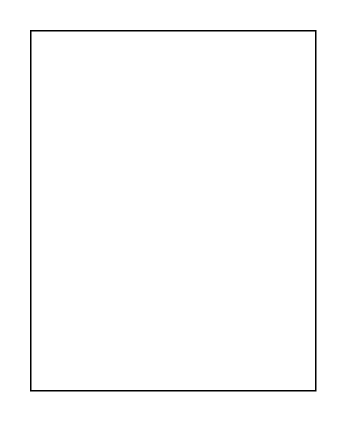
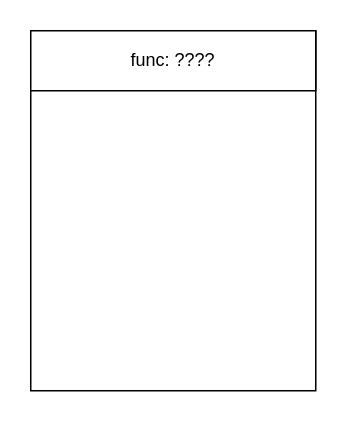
  <mxCell id="0" />
  <mxCell id="1" parent="0" />
  <mxCell id="2" value="" style="rounded=0;whiteSpace=wrap;html=1;" vertex="1" parent="1"><mxGeometry x="20" y="20" width="190" height="240" as="geometry" /></mxCell>
+ <mxCell id="3" value="func: ????" style="rounded=0;whiteSpace=wrap;html=1;" vertex="1" parent="1"><mxGeometry x="20" y="20" width="190" height="40" as="geometry" /></mxCell>
